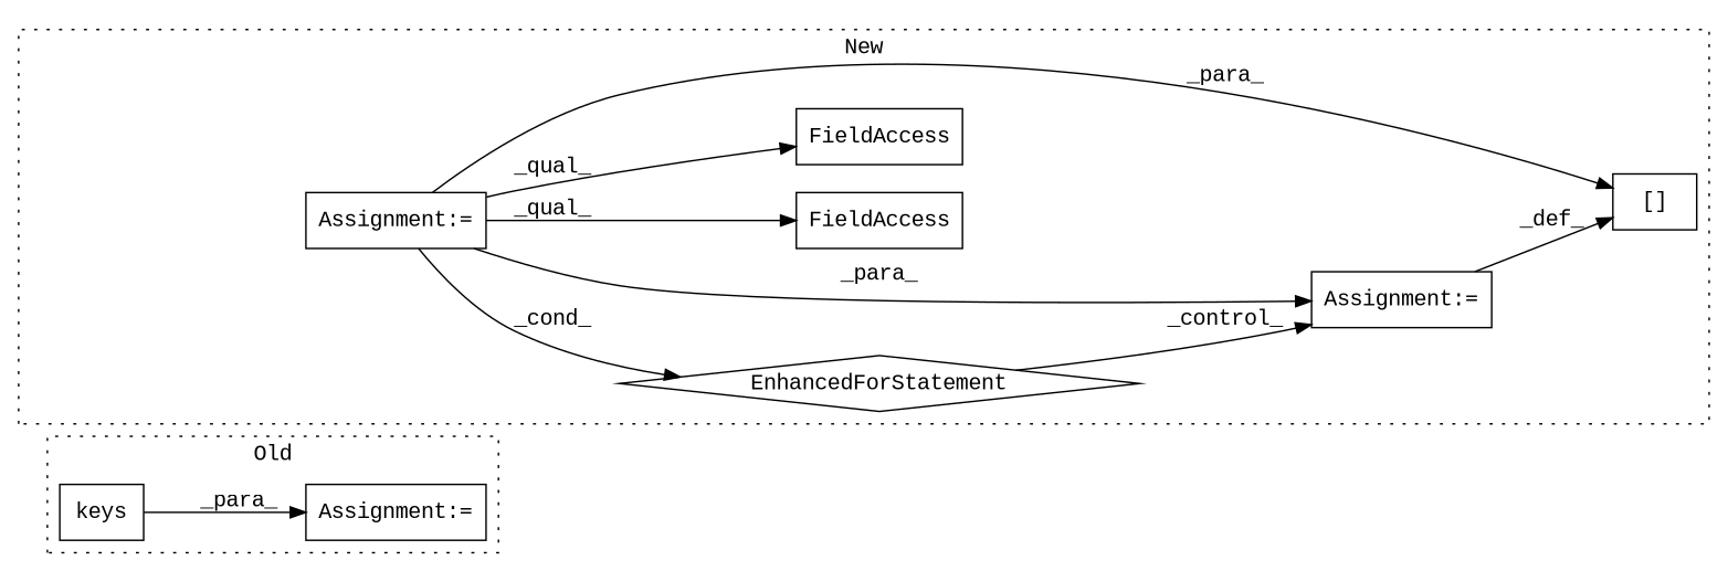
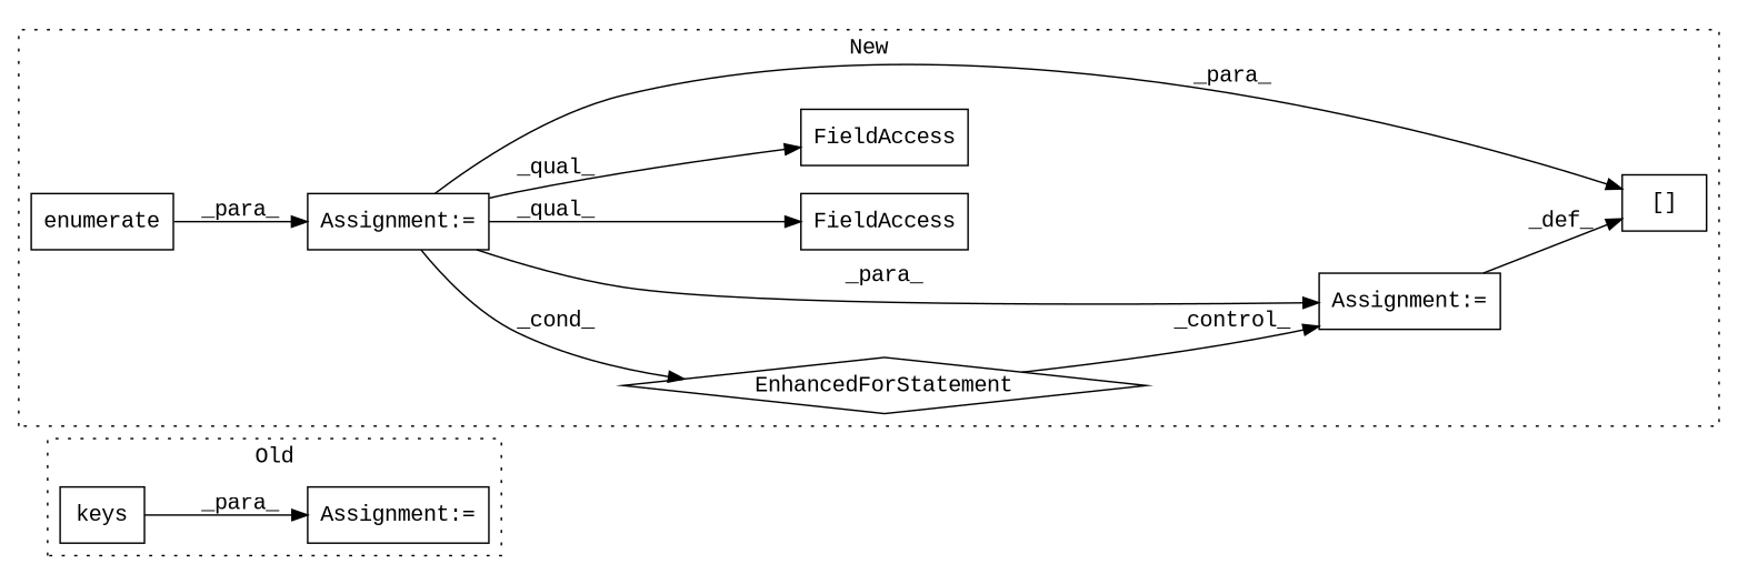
  digraph {
    rankdir=LR
    fontname="Liberation Mono"
    node [a=7 shape=box fontname="Liberation Mono"]
    edge [fontname="Liberation Mono"]
    n1 [a=32 l=6 label=keys s=3092]
    n2 [l="61,2" label="Assignment:=" s="3009,3099"]
+   n3 [a=32 l="10,1" label=enumerate s="4306,4339"]
    n4 [l="73,2" label="Assignment:=" s="4218,4340"]
    n5 [a=70 l="77,2" label=EnhancedForStatement s="4677,4779" shape=diamond]
    n6 [l=1 label="Assignment:=" s=4813]
    n7 [a=22 l=21 label=FieldAccess s=4867]
    n8 [a=22 l=12 label=FieldAccess s=4590]
    n9 [a=2 l="16,1" label="[]" s="4793,4812"]
    subgraph cluster_1 {
      label=Old
      style=dotted
      n1
      n2
    }
    subgraph cluster_2 {
      label=New
      style=dotted
+     n3
      n4
      n5
      n6
      n7
      n8
      n9
    }
    n1 -> n2 [label=_para_]
+   n3 -> n4 [label=_para_]
    n4 -> n5 [label=_cond_]
    n4 -> n6 [label=_para_]
    n4 -> n7 [label=_qual_]
    n4 -> n8 [label=_qual_]
    n4 -> n9 [label=_para_]
    n5 -> n6 [label=_control_]
    n6 -> n9 [label=_def_]
  }
